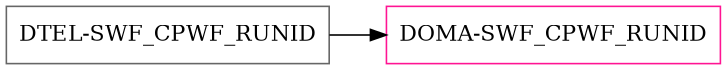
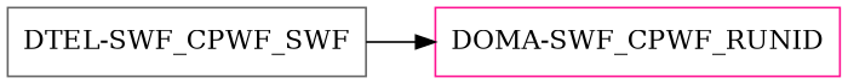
  digraph {
    rankdir=LR
    node [shape=box]
-   "DTEL-SWF_CPWF_RUNID" [color=gray40]
+   "DTEL-SWF_CPWF_RUNID" [color=gray40 label="DTEL-SWF_CPWF_SWF"]
    "DOMA-SWF_CPWF_RUNID" [color=deeppink]
    "DTEL-SWF_CPWF_RUNID" -> "DOMA-SWF_CPWF_RUNID"
  }
